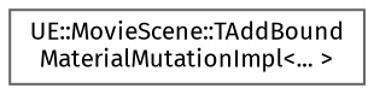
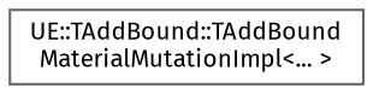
  digraph {
    rankdir=LR
    fontname="Fira Sans"
-   n1 [color=grey40 fillcolor=white fontname="Fira Sans" fontsize=10 height=0.2 label="UE::MovieScene::TAddBound\lMaterialMutationImpl\<... \>" shape=box style=filled width=0.4]
+   n1 [color=grey40 fillcolor=white fontname="Fira Sans" fontsize=10 height=0.2 label="UE::TAddBound::TAddBound\lMaterialMutationImpl\<... \>" shape=box style=filled width=0.4]
  }
